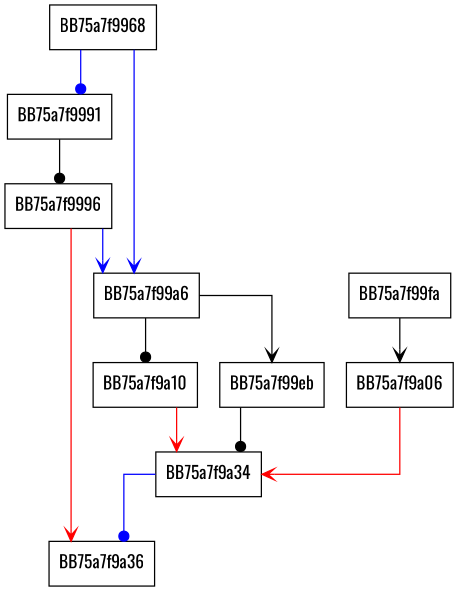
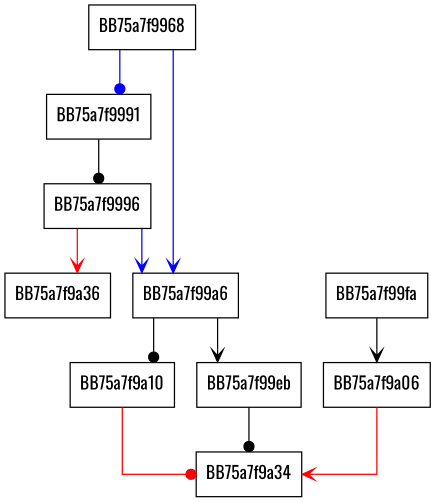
  digraph {
    fontname=Oswald
    splines=ortho
    node [fontname=Oswald shape=box]
    edge [arrowhead=vee color=black fontname=Oswald]
    BB75a7f9968
    BB75a7f9991
    BB75a7f99a6
    BB75a7f9996
    BB75a7f9a36
    BB75a7f9a10
    BB75a7f99eb
    BB75a7f9a34
    BB75a7f99fa
    BB75a7f9a06
    BB75a7f9968 -> BB75a7f9991 [arrowhead=dot color=blue]
    BB75a7f9968 -> BB75a7f99a6 [color=blue]
    BB75a7f9991 -> BB75a7f9996 [arrowhead=dot]
    BB75a7f99a6 -> BB75a7f9a10 [arrowhead=dot]
    BB75a7f99a6 -> BB75a7f99eb
    BB75a7f9996 -> BB75a7f99a6 [color=blue]
    BB75a7f9996 -> BB75a7f9a36 [color=red]
-   BB75a7f9a10 -> BB75a7f9a34 [color=red]
+   BB75a7f9a10 -> BB75a7f9a34 [arrowhead=dot color=red]
    BB75a7f99eb -> BB75a7f9a34 [arrowhead=dot]
-   BB75a7f9a34 -> BB75a7f9a36 [arrowhead=dot color=blue]
    BB75a7f99fa -> BB75a7f9a06
    BB75a7f9a06 -> BB75a7f9a34 [color=red]
  }
